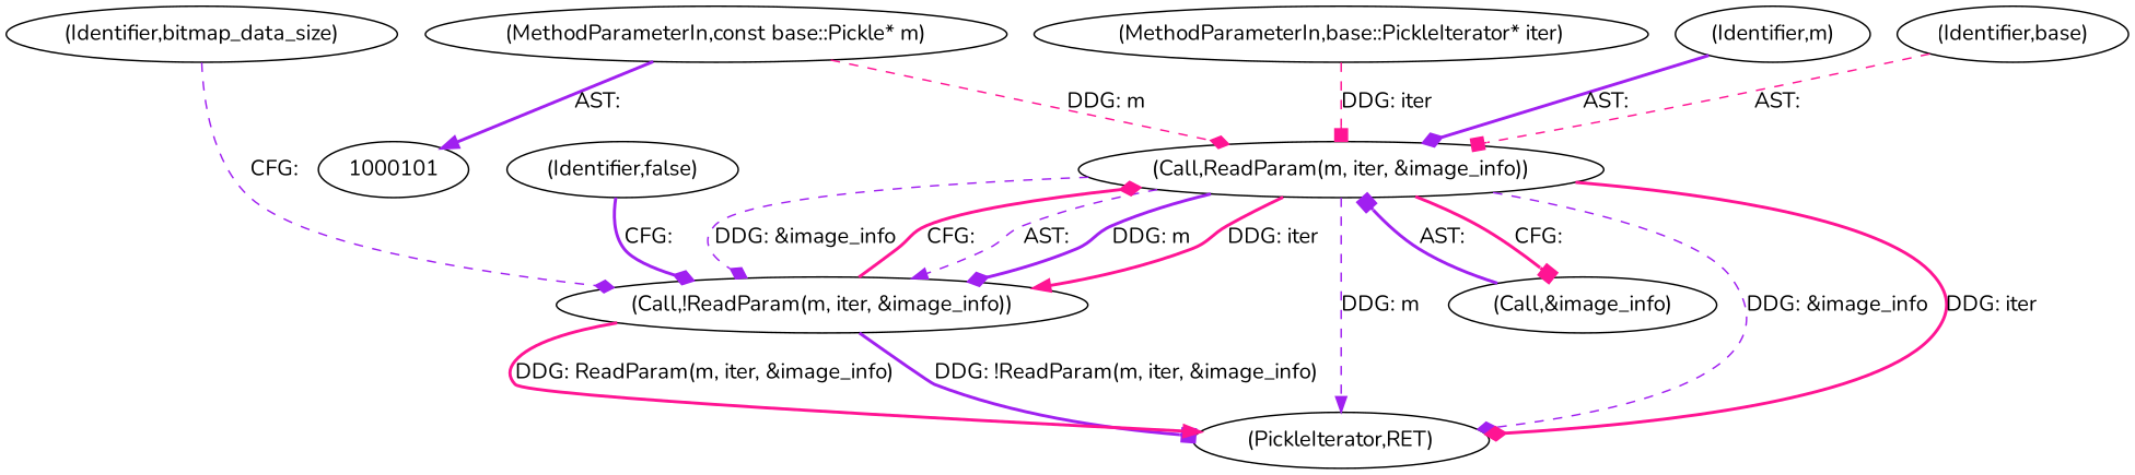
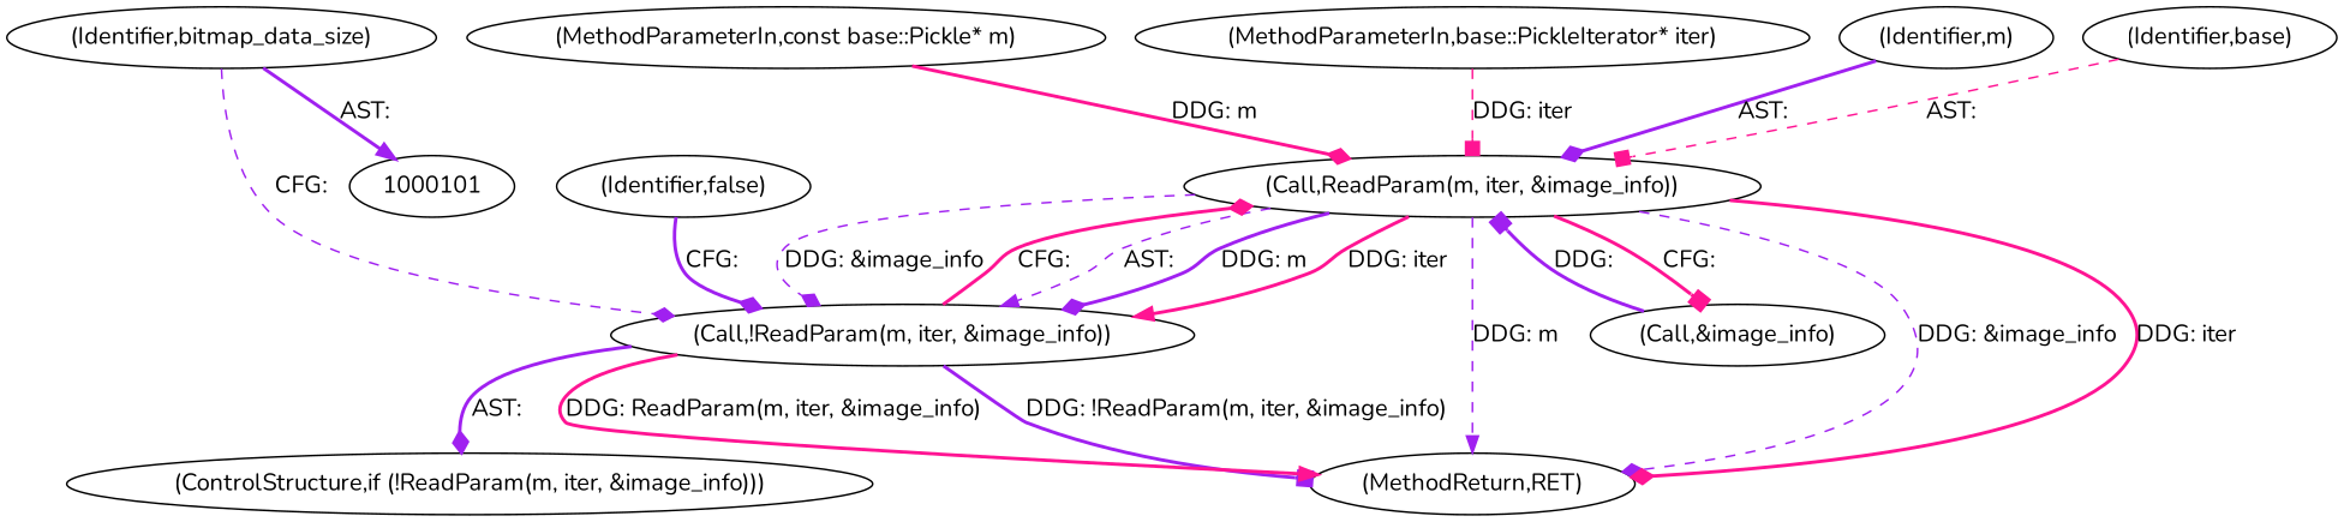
  digraph {
    fontname=Nunito
    node [fontname=Nunito]
    edge [arrowhead=diamond color=purple fontname=Nunito style=bold]
    n1 [label="(MethodParameterIn,const base::Pickle* m)"]
    n2 [label="(Call,ReadParam(m, iter, &image_info))"]
    1000101
-   n4 [label="(PickleIterator,RET)"]
+   n4 [label="(MethodReturn,RET)"]
    n5 [label="(Call,!ReadParam(m, iter, &image_info))"]
    n6 [label="(Call,&image_info)"]
+   n7 [label="(ControlStructure,if (!ReadParam(m, iter, &image_info)))"]
    n8 [label="(Identifier,bitmap_data_size)"]
    n9 [label="(Identifier,false)"]
    n10 [label="(Identifier,m)"]
    n11 [label="(Identifier,base)"]
    n12 [label="(MethodParameterIn,base::PickleIterator* iter)"]
-   n1 -> n2 [color=deeppink label="DDG: m" style=dashed]
-   n1 -> 1000101 [arrowhead=normal label="AST: "]
+   n1 -> n2 [color=deeppink label="DDG: m"]
+   n8 -> 1000101 [arrowhead=normal label="AST: "]
    n2 -> n4 [arrowhead=normal label="DDG: m" style=dashed]
    n2 -> n4 [label="DDG: &image_info" style=dashed]
    n2 -> n4 [color=deeppink label="DDG: iter"]
    n2 -> n5 [arrowhead=normal label="AST: " style=dashed]
    n2 -> n5 [label="DDG: m"]
    n2 -> n5 [arrowhead=normal color=deeppink label="DDG: iter"]
    n2 -> n5 [label="DDG: &image_info" style=dashed]
    n2 -> n6 [arrowhead=box color=deeppink label="CFG: "]
    n5 -> n2 [color=deeppink label="CFG: "]
    n5 -> n4 [arrowhead=box label="DDG: !ReadParam(m, iter, &image_info)"]
    n5 -> n4 [arrowhead=normal color=deeppink label="DDG: ReadParam(m, iter, &image_info)"]
-   n6 -> n2 [arrowhead=box label="AST: "]
+   n5 -> n7 [label="AST: "]
+   n6 -> n2 [arrowhead=box label="DDG: "]
    n8 -> n5 [label="CFG: " style=dashed]
    n9 -> n5 [label="CFG: "]
    n10 -> n2 [label="AST: "]
    n11 -> n2 [arrowhead=box color=deeppink label="AST: " style=dashed]
    n12 -> n2 [arrowhead=box color=deeppink label="DDG: iter" style=dashed]
  }
